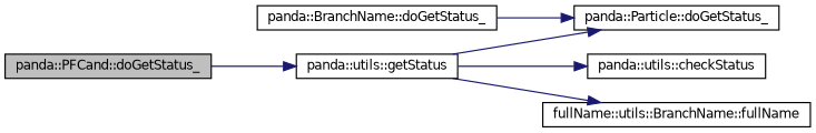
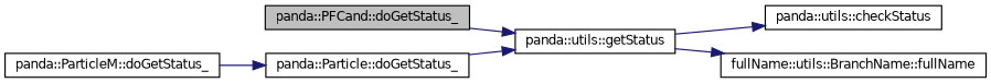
  digraph {
    rankdir=LR
    node [color=black fillcolor=white fontname=Helvetica fontsize=10 shape=record style=filled]
    edge [color=midnightblue fontname=Helvetica fontsize=10 labelfontname=Helvetica labelfontsize=10 style=solid]
    n1 [fillcolor=grey75 fontcolor=black height=0.2 label="panda::PFCand::doGetStatus_" width=0.4]
    n2 [height=0.2 label="panda::utils::getStatus" width=0.4]
-   n3 [height=0.2 label="panda::BranchName::doGetStatus_" width=0.4]
+   n3 [height=0.2 label="panda::ParticleM::doGetStatus_" width=0.4]
    n4 [height=0.2 label="panda::Particle::doGetStatus_" width=0.4]
    n5 [height=0.2 label="panda::utils::checkStatus" width=0.4]
    n6 [height=0.2 label="fullName::utils::BranchName::fullName" width=0.4]
    n1 -> n2
    n2 -> n5
    n2 -> n6
    n3 -> n4
-   n2 -> n4
+   n4 -> n2
  }
